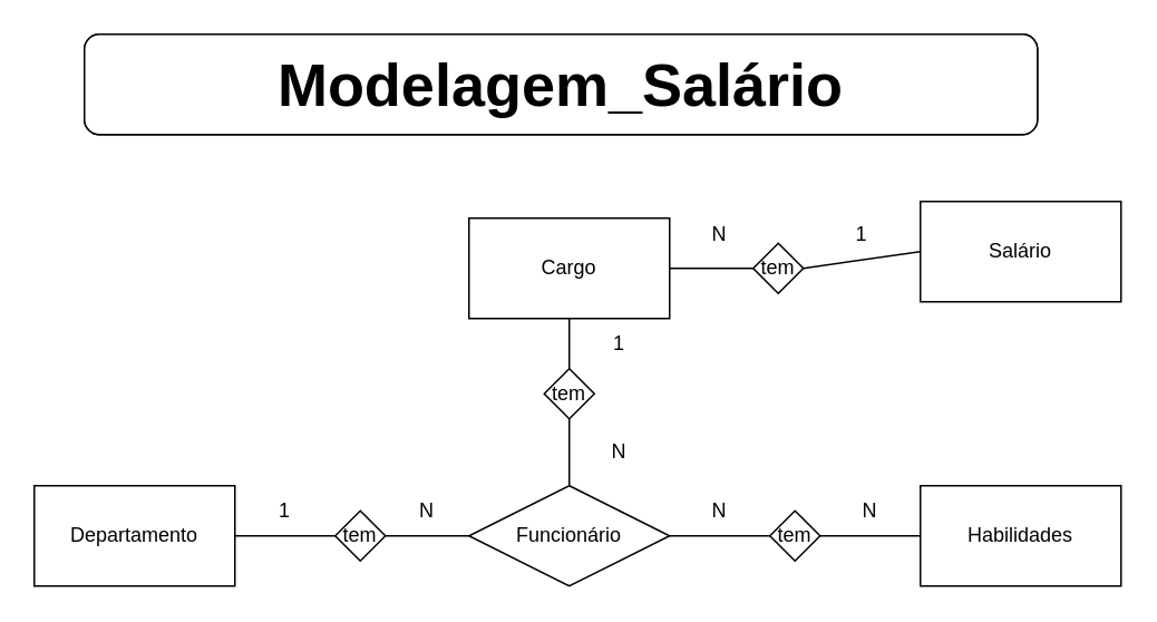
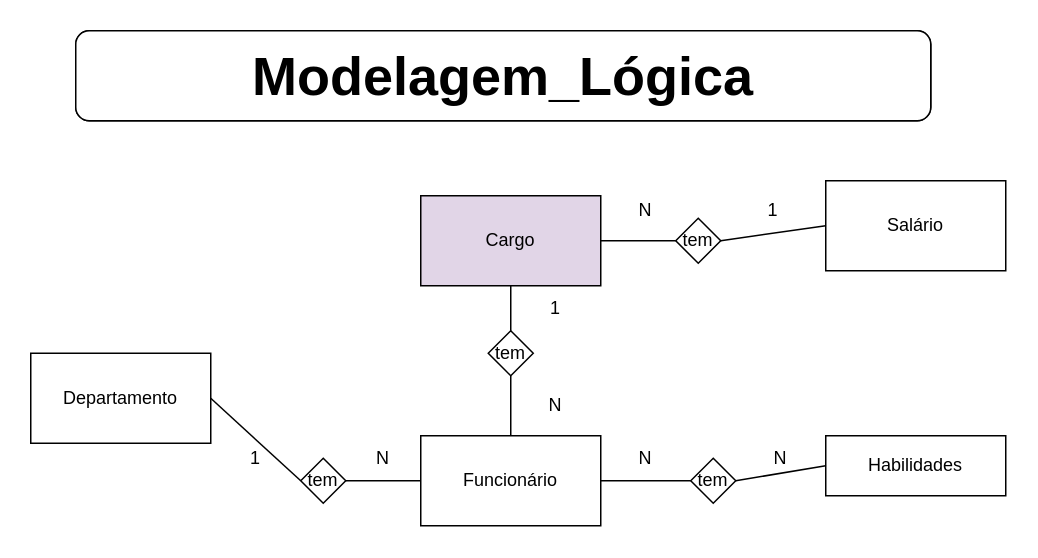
  <mxCell id="0" />
  <mxCell id="1" parent="0" />
  <mxCell id="2" value="&lt;b&gt;&lt;font style=&quot;font-size: 36px&quot;&gt;Modelagem_Conceitual&lt;/font&gt;&lt;/b&gt;" style="rounded=1;whiteSpace=wrap;html=1;" vertex="1" parent="1"><mxGeometry x="50" y="20" width="570" height="60" as="geometry" /></mxCell>
- <mxCell id="3" value="&lt;b&gt;&lt;font style=&quot;font-size: 36px&quot;&gt;Modelagem_Salário&lt;/font&gt;&lt;/b&gt;" style="rounded=1;whiteSpace=wrap;html=1;" vertex="1" parent="1"><mxGeometry x="50" y="20" width="570" height="60" as="geometry" /></mxCell>
- <mxCell id="4" value="Funcionário" style="rhombus;whiteSpace=wrap;html=1;" vertex="1" parent="1"><mxGeometry x="280" y="290" width="120" height="60" as="geometry" /></mxCell>
- <mxCell id="5" value="Habilidades" style="rounded=0;whiteSpace=wrap;html=1;" vertex="1" parent="1"><mxGeometry x="550" y="290" width="120" height="60" as="geometry" /></mxCell>
- <mxCell id="6" value="Departamento" style="rounded=0;whiteSpace=wrap;html=1;" vertex="1" parent="1"><mxGeometry x="20" y="290" width="120" height="60" as="geometry" /></mxCell>
+ <mxCell id="3" value="&lt;b&gt;&lt;font style=&quot;font-size: 36px&quot;&gt;Modelagem_Lógica&lt;/font&gt;&lt;/b&gt;" style="rounded=1;whiteSpace=wrap;html=1;" vertex="1" parent="1"><mxGeometry x="50" y="20" width="570" height="60" as="geometry" /></mxCell>
+ <mxCell id="4" value="Funcionário" style="rounded=0;whiteSpace=wrap;html=1;" vertex="1" parent="1"><mxGeometry x="280" y="290" width="120" height="60" as="geometry" /></mxCell>
+ <mxCell id="5" value="Habilidades" style="rounded=0;whiteSpace=wrap;html=1;" vertex="1" parent="1"><mxGeometry x="550" y="290" width="120" height="40" as="geometry" /></mxCell>
+ <mxCell id="6" value="Departamento" style="rounded=0;whiteSpace=wrap;html=1;" vertex="1" parent="1"><mxGeometry x="20" y="235" width="120" height="60" as="geometry" /></mxCell>
  <mxCell id="7" value="Salário" style="rounded=0;whiteSpace=wrap;html=1;" vertex="1" parent="1"><mxGeometry x="550" y="120" width="120" height="60" as="geometry" /></mxCell>
  <mxCell id="8" value="tem" style="rhombus;whiteSpace=wrap;html=1;" vertex="1" parent="1"><mxGeometry x="200" y="305" width="30" height="30" as="geometry" /></mxCell>
  <mxCell id="9" value="tem" style="rhombus;whiteSpace=wrap;html=1;" vertex="1" parent="1"><mxGeometry x="460" y="305" width="30" height="30" as="geometry" /></mxCell>
  <mxCell id="10" value="" style="endArrow=none;html=1;entryX=0;entryY=0.5;entryDx=0;entryDy=0;exitX=1;exitY=0.5;exitDx=0;exitDy=0;" edge="1" parent="1" source="8" target="4"><mxGeometry width="50" height="50" relative="1" as="geometry"><mxPoint x="20" y="675" as="sourcePoint" /><mxPoint x="70" y="625" as="targetPoint" /></mxGeometry></mxCell>
  <mxCell id="11" value="" style="endArrow=none;html=1;entryX=0;entryY=0.5;entryDx=0;entryDy=0;exitX=1;exitY=0.5;exitDx=0;exitDy=0;" edge="1" parent="1" source="6" target="8"><mxGeometry width="50" height="50" relative="1" as="geometry"><mxPoint x="20" y="675" as="sourcePoint" /><mxPoint x="70" y="625" as="targetPoint" /></mxGeometry></mxCell>
  <mxCell id="12" value="" style="endArrow=none;html=1;entryX=0;entryY=0.5;entryDx=0;entryDy=0;exitX=1;exitY=0.5;exitDx=0;exitDy=0;" edge="1" parent="1" source="4" target="9"><mxGeometry width="50" height="50" relative="1" as="geometry"><mxPoint x="20" y="675" as="sourcePoint" /><mxPoint x="70" y="625" as="targetPoint" /></mxGeometry></mxCell>
  <mxCell id="13" value="" style="endArrow=none;html=1;entryX=0;entryY=0.5;entryDx=0;entryDy=0;exitX=1;exitY=0.5;exitDx=0;exitDy=0;" edge="1" parent="1" source="9" target="5"><mxGeometry width="50" height="50" relative="1" as="geometry"><mxPoint x="20" y="675" as="sourcePoint" /><mxPoint x="540" y="320" as="targetPoint" /></mxGeometry></mxCell>
  <mxCell id="14" value="" style="endArrow=none;html=1;entryX=0;entryY=0.5;entryDx=0;entryDy=0;exitX=1;exitY=0.5;exitDx=0;exitDy=0;" edge="1" parent="1" source="21" target="28"><mxGeometry width="50" height="50" relative="1" as="geometry"><mxPoint x="20" y="575" as="sourcePoint" /><mxPoint x="70" y="525" as="targetPoint" /></mxGeometry></mxCell>
  <mxCell id="15" value="" style="endArrow=none;html=1;exitX=0;exitY=0.5;exitDx=0;exitDy=0;entryX=1;entryY=0.5;entryDx=0;entryDy=0;" edge="1" parent="1" source="7" target="28"><mxGeometry width="50" height="50" relative="1" as="geometry"><mxPoint x="20" y="575" as="sourcePoint" /><mxPoint x="540" y="130" as="targetPoint" /></mxGeometry></mxCell>
  <mxCell id="16" value="1" style="text;html=1;strokeColor=none;fillColor=none;align=center;verticalAlign=middle;whiteSpace=wrap;rounded=0;" vertex="1" parent="1"><mxGeometry x="150" y="295" width="40" height="20" as="geometry" /></mxCell>
  <mxCell id="17" value="1" style="text;html=1;strokeColor=none;fillColor=none;align=center;verticalAlign=middle;whiteSpace=wrap;rounded=0;" vertex="1" parent="1"><mxGeometry x="495" y="130" width="40" height="20" as="geometry" /></mxCell>
  <mxCell id="18" value="N" style="text;html=1;strokeColor=none;fillColor=none;align=center;verticalAlign=middle;whiteSpace=wrap;rounded=0;" vertex="1" parent="1"><mxGeometry x="500" y="295" width="40" height="20" as="geometry" /></mxCell>
  <mxCell id="19" value="N" style="text;html=1;strokeColor=none;fillColor=none;align=center;verticalAlign=middle;whiteSpace=wrap;rounded=0;" vertex="1" parent="1"><mxGeometry x="410" y="130" width="40" height="20" as="geometry" /></mxCell>
  <mxCell id="20" value="N" style="text;html=1;strokeColor=none;fillColor=none;align=center;verticalAlign=middle;whiteSpace=wrap;rounded=0;" vertex="1" parent="1"><mxGeometry x="235" y="295" width="40" height="20" as="geometry" /></mxCell>
- <mxCell id="21" value="Cargo" style="rounded=0;whiteSpace=wrap;html=1;" vertex="1" parent="1"><mxGeometry x="280" y="130" width="120" height="60" as="geometry" /></mxCell>
+ <mxCell id="21" value="Cargo" style="rounded=0;whiteSpace=wrap;html=1;fillColor=#e1d5e7;" vertex="1" parent="1"><mxGeometry x="280" y="130" width="120" height="60" as="geometry" /></mxCell>
  <mxCell id="22" value="tem" style="rhombus;whiteSpace=wrap;html=1;" vertex="1" parent="1"><mxGeometry x="325" y="220" width="30" height="30" as="geometry" /></mxCell>
  <mxCell id="23" value="" style="endArrow=none;html=1;entryX=0.5;entryY=0;entryDx=0;entryDy=0;exitX=0.5;exitY=1;exitDx=0;exitDy=0;" edge="1" parent="1" source="22" target="4"><mxGeometry width="50" height="50" relative="1" as="geometry"><mxPoint x="315" y="260" as="sourcePoint" /><mxPoint x="365" y="260" as="targetPoint" /></mxGeometry></mxCell>
  <mxCell id="24" value="" style="endArrow=none;html=1;exitX=0.5;exitY=1;exitDx=0;exitDy=0;" edge="1" parent="1" source="21"><mxGeometry width="50" height="50" relative="1" as="geometry"><mxPoint x="350" y="260" as="sourcePoint" /><mxPoint x="340" y="220" as="targetPoint" /></mxGeometry></mxCell>
  <mxCell id="25" value="N" style="text;html=1;strokeColor=none;fillColor=none;align=center;verticalAlign=middle;whiteSpace=wrap;rounded=0;" vertex="1" parent="1"><mxGeometry x="350" y="260" width="40" height="20" as="geometry" /></mxCell>
  <mxCell id="26" value="1" style="text;html=1;strokeColor=none;fillColor=none;align=center;verticalAlign=middle;whiteSpace=wrap;rounded=0;" vertex="1" parent="1"><mxGeometry x="350" y="195" width="40" height="20" as="geometry" /></mxCell>
  <mxCell id="27" value="N" style="text;html=1;strokeColor=none;fillColor=none;align=center;verticalAlign=middle;whiteSpace=wrap;rounded=0;" vertex="1" parent="1"><mxGeometry x="410" y="295" width="40" height="20" as="geometry" /></mxCell>
  <mxCell id="28" value="tem" style="rhombus;whiteSpace=wrap;html=1;" vertex="1" parent="1"><mxGeometry x="450" y="145" width="30" height="30" as="geometry" /></mxCell>
